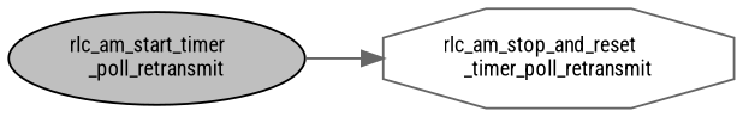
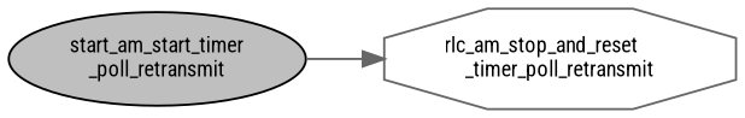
  digraph {
    rankdir=LR
    fontname="Roboto Condensed"
    node [fontname="Roboto Condensed" fontsize=10 style=filled]
-   n1 [color=black fillcolor=grey75 fontcolor=black height=0.2 label="rlc_am_start_timer\l_poll_retransmit" shape=ellipse width=0.4]
+   n1 [color=black fillcolor=grey75 fontcolor=black height=0.2 label="start_am_start_timer\l_poll_retransmit" shape=ellipse width=0.4]
    n2 [color=gray40 fillcolor=white height=0.2 label="rlc_am_stop_and_reset\l_timer_poll_retransmit" shape=octagon width=0.4]
    n1 -> n2 [color=gray40 fontname="Roboto Condensed" fontsize=10 labelfontname=Helvetica labelfontsize=10 style=solid]
  }
